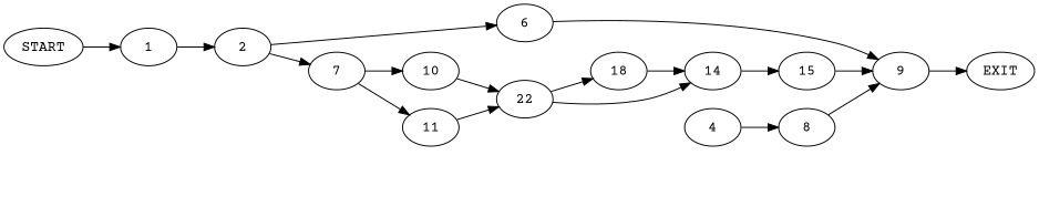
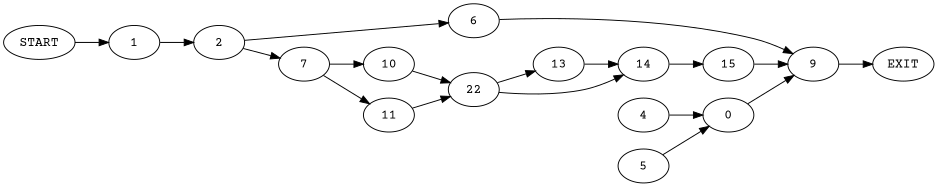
  digraph {
    fontname="Courier Prime"
    rankdir=LR
    node [fontname="Courier Prime"]
    edge [fontname="Courier Prime"]
    n1 [label=START]
    1
    2
    n4 [label=EXIT]
    6
    7
    9
    10
    11
    4
-   8
+   8 [label=0]
+   5
    n13 [label=22]
-   13 [label=18]
+   13
    14
    15
    n1 -> 1
    1 -> 2
    2 -> 6
    2 -> 7
    6 -> 9
    7 -> 10
    7 -> 11
    9 -> n4
    10 -> n13
    11 -> n13
    4 -> 8
    8 -> 9
+   5 -> 8
    n13 -> 13
    n13 -> 14
    13 -> 14
    14 -> 15
    15 -> 9
  }
